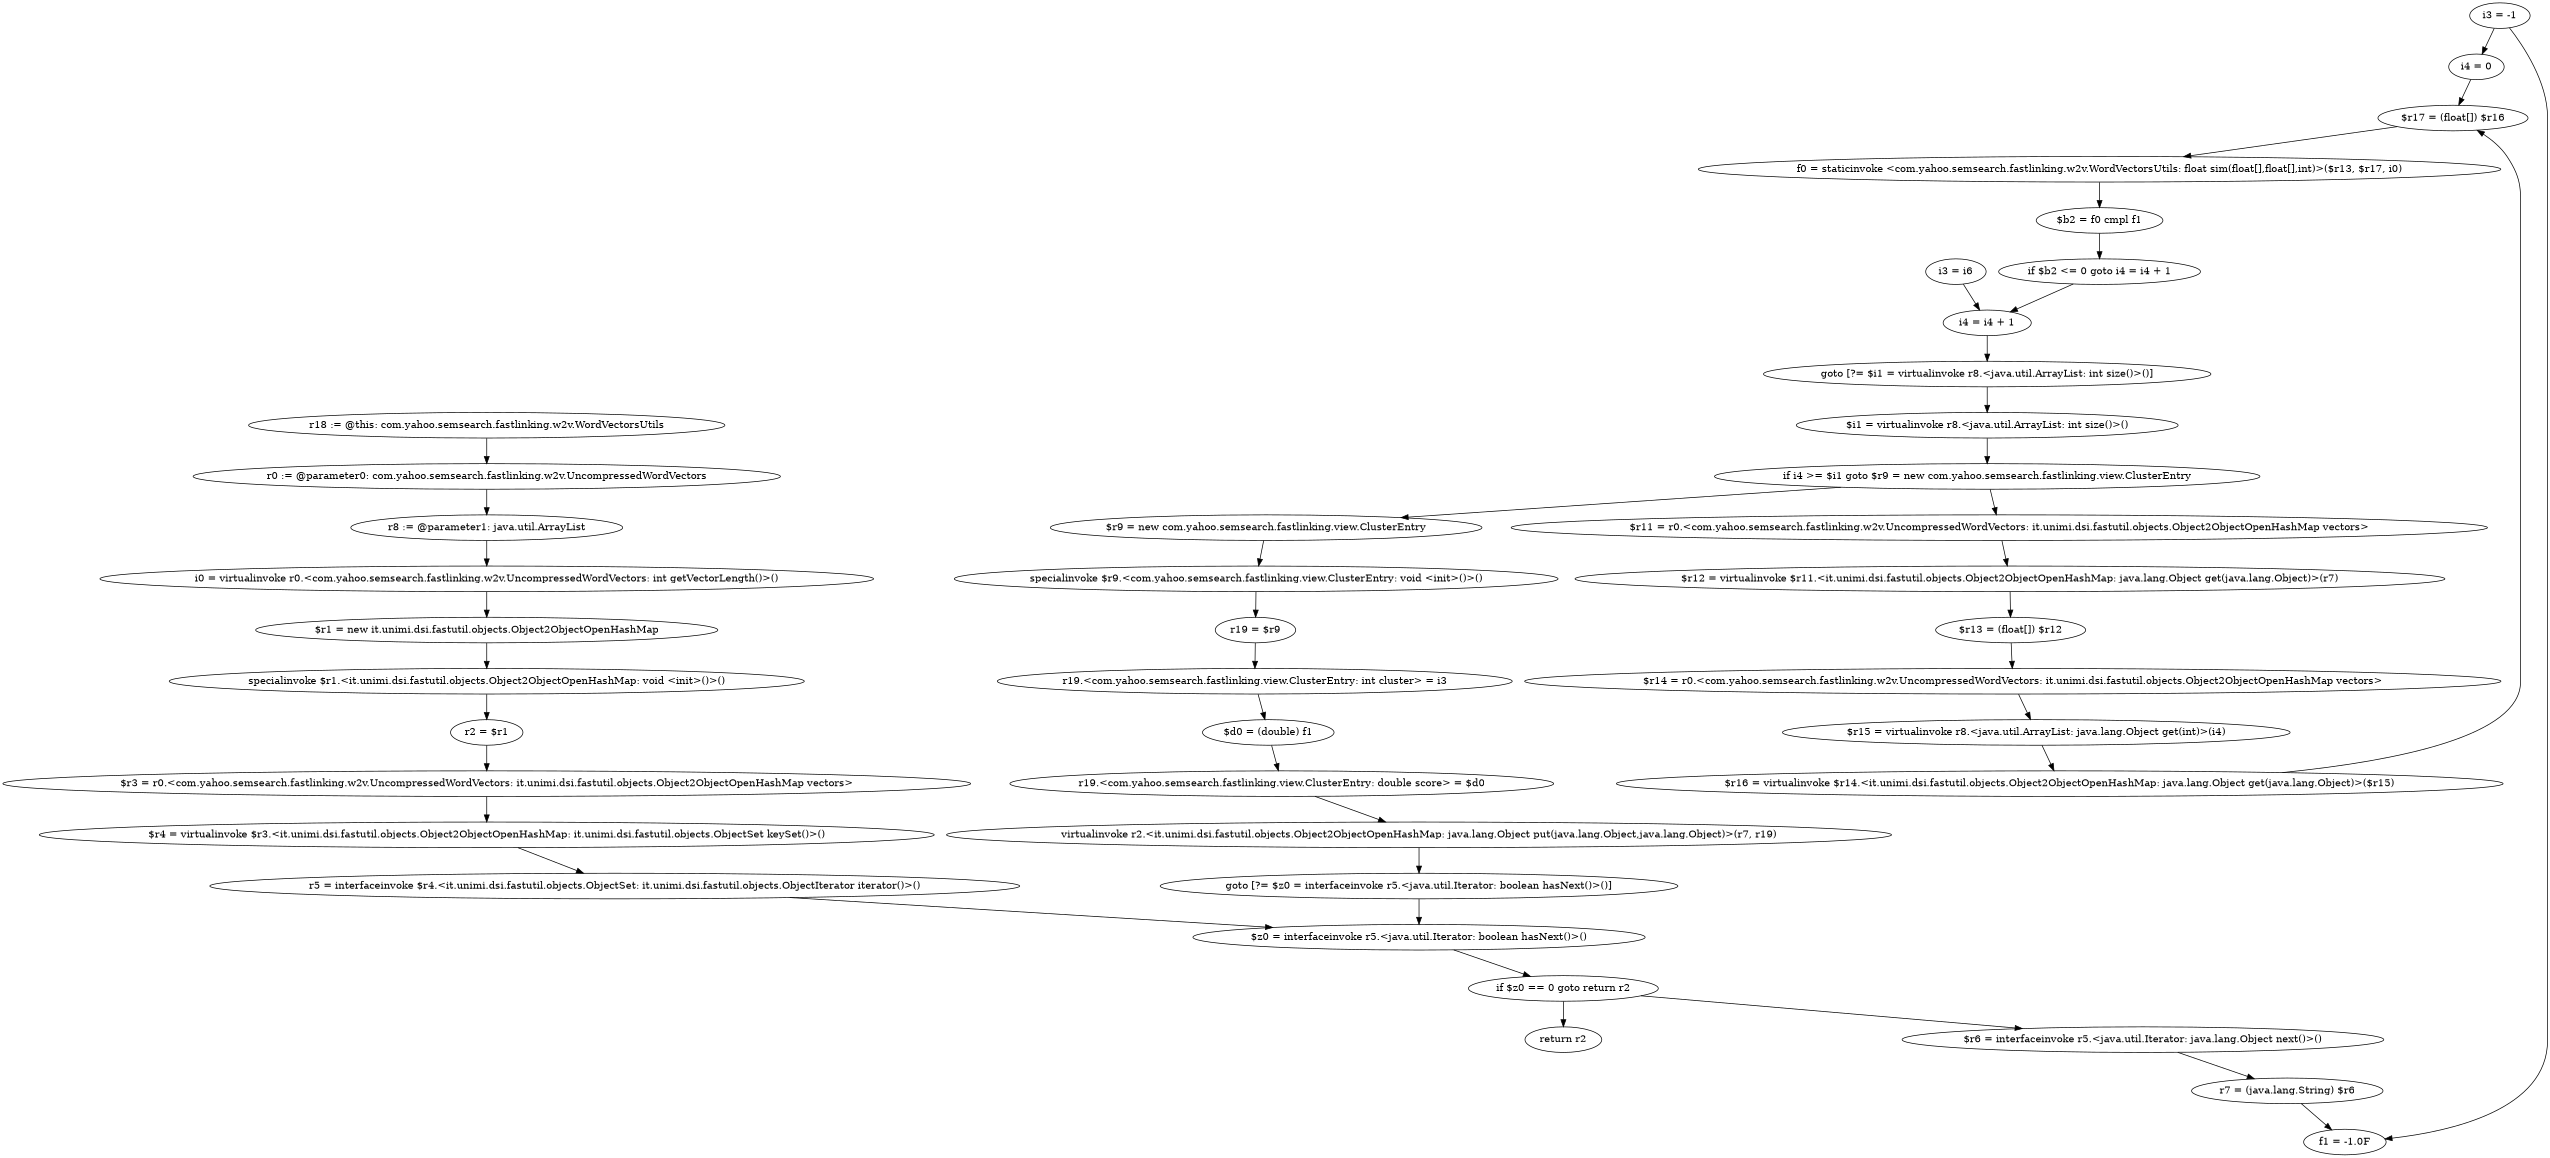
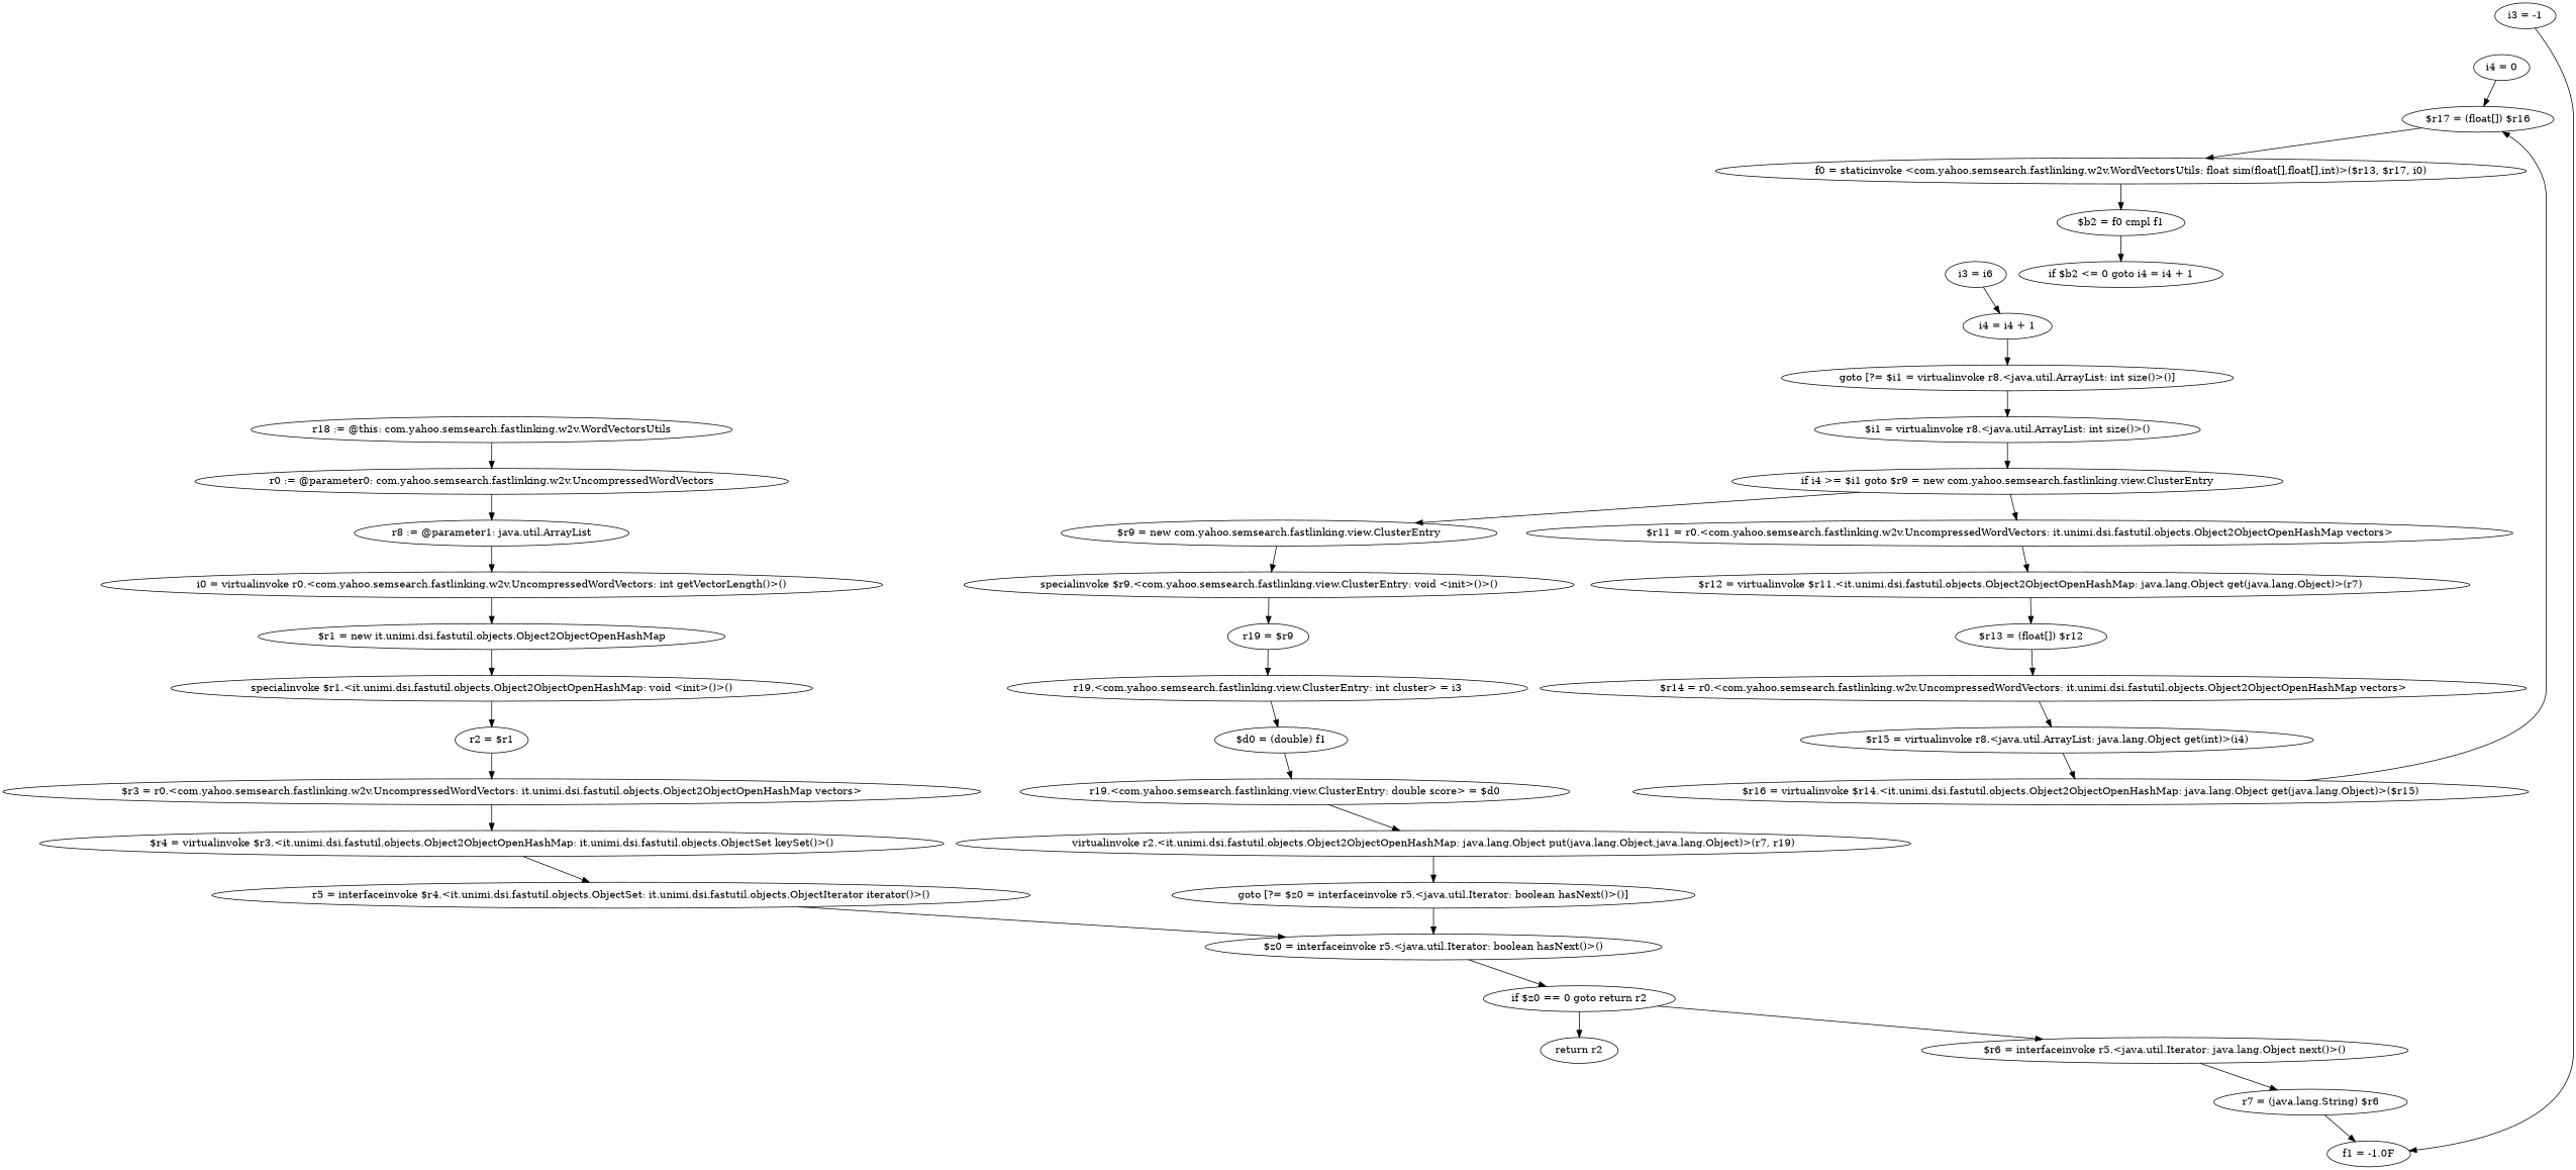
  digraph {
    "r18 := @this: com.yahoo.semsearch.fastlinking.w2v.WordVectorsUtils"
    "r0 := @parameter0: com.yahoo.semsearch.fastlinking.w2v.UncompressedWordVectors"
    "r8 := @parameter1: java.util.ArrayList"
    "i0 = virtualinvoke r0.<com.yahoo.semsearch.fastlinking.w2v.UncompressedWordVectors: int getVectorLength()>()"
    "$r1 = new it.unimi.dsi.fastutil.objects.Object2ObjectOpenHashMap"
    "specialinvoke $r1.<it.unimi.dsi.fastutil.objects.Object2ObjectOpenHashMap: void <init>()>()"
    "r2 = $r1"
    "$r3 = r0.<com.yahoo.semsearch.fastlinking.w2v.UncompressedWordVectors: it.unimi.dsi.fastutil.objects.Object2ObjectOpenHashMap vectors>"
    "$r4 = virtualinvoke $r3.<it.unimi.dsi.fastutil.objects.Object2ObjectOpenHashMap: it.unimi.dsi.fastutil.objects.ObjectSet keySet()>()"
    "r5 = interfaceinvoke $r4.<it.unimi.dsi.fastutil.objects.ObjectSet: it.unimi.dsi.fastutil.objects.ObjectIterator iterator()>()"
    "$z0 = interfaceinvoke r5.<java.util.Iterator: boolean hasNext()>()"
    "if $z0 == 0 goto return r2"
    "$r6 = interfaceinvoke r5.<java.util.Iterator: java.lang.Object next()>()"
    "return r2"
    "r7 = (java.lang.String) $r6"
    "f1 = -1.0F"
    "i3 = -1"
    "i4 = 0"
    "$r17 = (float[]) $r16"
    "$i1 = virtualinvoke r8.<java.util.ArrayList: int size()>()"
    "if i4 >= $i1 goto $r9 = new com.yahoo.semsearch.fastlinking.view.ClusterEntry"
    "$r11 = r0.<com.yahoo.semsearch.fastlinking.w2v.UncompressedWordVectors: it.unimi.dsi.fastutil.objects.Object2ObjectOpenHashMap vectors>"
    "$r9 = new com.yahoo.semsearch.fastlinking.view.ClusterEntry"
    "$r12 = virtualinvoke $r11.<it.unimi.dsi.fastutil.objects.Object2ObjectOpenHashMap: java.lang.Object get(java.lang.Object)>(r7)"
    "specialinvoke $r9.<com.yahoo.semsearch.fastlinking.view.ClusterEntry: void <init>()>()"
    "$r13 = (float[]) $r12"
    "$r14 = r0.<com.yahoo.semsearch.fastlinking.w2v.UncompressedWordVectors: it.unimi.dsi.fastutil.objects.Object2ObjectOpenHashMap vectors>"
    "$r15 = virtualinvoke r8.<java.util.ArrayList: java.lang.Object get(int)>(i4)"
    "$r16 = virtualinvoke $r14.<it.unimi.dsi.fastutil.objects.Object2ObjectOpenHashMap: java.lang.Object get(java.lang.Object)>($r15)"
    "f0 = staticinvoke <com.yahoo.semsearch.fastlinking.w2v.WordVectorsUtils: float sim(float[],float[],int)>($r13, $r17, i0)"
    "$b2 = f0 cmpl f1"
    "if $b2 <= 0 goto i4 = i4 + 1"
    "i4 = i4 + 1"
    "goto [?= $i1 = virtualinvoke r8.<java.util.ArrayList: int size()>()]"
    n35 [label="i3 = i6"]
    "r19 = $r9"
    "r19.<com.yahoo.semsearch.fastlinking.view.ClusterEntry: int cluster> = i3"
    "$d0 = (double) f1"
    "r19.<com.yahoo.semsearch.fastlinking.view.ClusterEntry: double score> = $d0"
    "virtualinvoke r2.<it.unimi.dsi.fastutil.objects.Object2ObjectOpenHashMap: java.lang.Object put(java.lang.Object,java.lang.Object)>(r7, r19)"
    "goto [?= $z0 = interfaceinvoke r5.<java.util.Iterator: boolean hasNext()>()]"
    "r18 := @this: com.yahoo.semsearch.fastlinking.w2v.WordVectorsUtils" -> "r0 := @parameter0: com.yahoo.semsearch.fastlinking.w2v.UncompressedWordVectors"
    "r0 := @parameter0: com.yahoo.semsearch.fastlinking.w2v.UncompressedWordVectors" -> "r8 := @parameter1: java.util.ArrayList"
    "r8 := @parameter1: java.util.ArrayList" -> "i0 = virtualinvoke r0.<com.yahoo.semsearch.fastlinking.w2v.UncompressedWordVectors: int getVectorLength()>()"
    "i0 = virtualinvoke r0.<com.yahoo.semsearch.fastlinking.w2v.UncompressedWordVectors: int getVectorLength()>()" -> "$r1 = new it.unimi.dsi.fastutil.objects.Object2ObjectOpenHashMap"
    "$r1 = new it.unimi.dsi.fastutil.objects.Object2ObjectOpenHashMap" -> "specialinvoke $r1.<it.unimi.dsi.fastutil.objects.Object2ObjectOpenHashMap: void <init>()>()"
    "specialinvoke $r1.<it.unimi.dsi.fastutil.objects.Object2ObjectOpenHashMap: void <init>()>()" -> "r2 = $r1"
    "r2 = $r1" -> "$r3 = r0.<com.yahoo.semsearch.fastlinking.w2v.UncompressedWordVectors: it.unimi.dsi.fastutil.objects.Object2ObjectOpenHashMap vectors>"
    "$r3 = r0.<com.yahoo.semsearch.fastlinking.w2v.UncompressedWordVectors: it.unimi.dsi.fastutil.objects.Object2ObjectOpenHashMap vectors>" -> "$r4 = virtualinvoke $r3.<it.unimi.dsi.fastutil.objects.Object2ObjectOpenHashMap: it.unimi.dsi.fastutil.objects.ObjectSet keySet()>()"
    "$r4 = virtualinvoke $r3.<it.unimi.dsi.fastutil.objects.Object2ObjectOpenHashMap: it.unimi.dsi.fastutil.objects.ObjectSet keySet()>()" -> "r5 = interfaceinvoke $r4.<it.unimi.dsi.fastutil.objects.ObjectSet: it.unimi.dsi.fastutil.objects.ObjectIterator iterator()>()"
    "r5 = interfaceinvoke $r4.<it.unimi.dsi.fastutil.objects.ObjectSet: it.unimi.dsi.fastutil.objects.ObjectIterator iterator()>()" -> "$z0 = interfaceinvoke r5.<java.util.Iterator: boolean hasNext()>()"
    "$z0 = interfaceinvoke r5.<java.util.Iterator: boolean hasNext()>()" -> "if $z0 == 0 goto return r2"
    "if $z0 == 0 goto return r2" -> "$r6 = interfaceinvoke r5.<java.util.Iterator: java.lang.Object next()>()"
    "if $z0 == 0 goto return r2" -> "return r2"
    "$r6 = interfaceinvoke r5.<java.util.Iterator: java.lang.Object next()>()" -> "r7 = (java.lang.String) $r6"
    "r7 = (java.lang.String) $r6" -> "f1 = -1.0F"
    "i3 = -1" -> "f1 = -1.0F"
-   "i3 = -1" -> "i4 = 0"
    "i4 = 0" -> "$r17 = (float[]) $r16"
    "$r17 = (float[]) $r16" -> "f0 = staticinvoke <com.yahoo.semsearch.fastlinking.w2v.WordVectorsUtils: float sim(float[],float[],int)>($r13, $r17, i0)"
    "$i1 = virtualinvoke r8.<java.util.ArrayList: int size()>()" -> "if i4 >= $i1 goto $r9 = new com.yahoo.semsearch.fastlinking.view.ClusterEntry"
    "if i4 >= $i1 goto $r9 = new com.yahoo.semsearch.fastlinking.view.ClusterEntry" -> "$r11 = r0.<com.yahoo.semsearch.fastlinking.w2v.UncompressedWordVectors: it.unimi.dsi.fastutil.objects.Object2ObjectOpenHashMap vectors>"
    "if i4 >= $i1 goto $r9 = new com.yahoo.semsearch.fastlinking.view.ClusterEntry" -> "$r9 = new com.yahoo.semsearch.fastlinking.view.ClusterEntry"
    "$r11 = r0.<com.yahoo.semsearch.fastlinking.w2v.UncompressedWordVectors: it.unimi.dsi.fastutil.objects.Object2ObjectOpenHashMap vectors>" -> "$r12 = virtualinvoke $r11.<it.unimi.dsi.fastutil.objects.Object2ObjectOpenHashMap: java.lang.Object get(java.lang.Object)>(r7)"
    "$r9 = new com.yahoo.semsearch.fastlinking.view.ClusterEntry" -> "specialinvoke $r9.<com.yahoo.semsearch.fastlinking.view.ClusterEntry: void <init>()>()"
    "$r12 = virtualinvoke $r11.<it.unimi.dsi.fastutil.objects.Object2ObjectOpenHashMap: java.lang.Object get(java.lang.Object)>(r7)" -> "$r13 = (float[]) $r12"
    "specialinvoke $r9.<com.yahoo.semsearch.fastlinking.view.ClusterEntry: void <init>()>()" -> "r19 = $r9"
    "$r13 = (float[]) $r12" -> "$r14 = r0.<com.yahoo.semsearch.fastlinking.w2v.UncompressedWordVectors: it.unimi.dsi.fastutil.objects.Object2ObjectOpenHashMap vectors>"
    "$r14 = r0.<com.yahoo.semsearch.fastlinking.w2v.UncompressedWordVectors: it.unimi.dsi.fastutil.objects.Object2ObjectOpenHashMap vectors>" -> "$r15 = virtualinvoke r8.<java.util.ArrayList: java.lang.Object get(int)>(i4)"
    "$r15 = virtualinvoke r8.<java.util.ArrayList: java.lang.Object get(int)>(i4)" -> "$r16 = virtualinvoke $r14.<it.unimi.dsi.fastutil.objects.Object2ObjectOpenHashMap: java.lang.Object get(java.lang.Object)>($r15)"
    "$r16 = virtualinvoke $r14.<it.unimi.dsi.fastutil.objects.Object2ObjectOpenHashMap: java.lang.Object get(java.lang.Object)>($r15)" -> "$r17 = (float[]) $r16"
    "f0 = staticinvoke <com.yahoo.semsearch.fastlinking.w2v.WordVectorsUtils: float sim(float[],float[],int)>($r13, $r17, i0)" -> "$b2 = f0 cmpl f1"
    "$b2 = f0 cmpl f1" -> "if $b2 <= 0 goto i4 = i4 + 1"
-   "if $b2 <= 0 goto i4 = i4 + 1" -> "i4 = i4 + 1"
    "i4 = i4 + 1" -> "goto [?= $i1 = virtualinvoke r8.<java.util.ArrayList: int size()>()]"
    "goto [?= $i1 = virtualinvoke r8.<java.util.ArrayList: int size()>()]" -> "$i1 = virtualinvoke r8.<java.util.ArrayList: int size()>()"
    n35 -> "i4 = i4 + 1"
    "r19 = $r9" -> "r19.<com.yahoo.semsearch.fastlinking.view.ClusterEntry: int cluster> = i3"
    "r19.<com.yahoo.semsearch.fastlinking.view.ClusterEntry: int cluster> = i3" -> "$d0 = (double) f1"
    "$d0 = (double) f1" -> "r19.<com.yahoo.semsearch.fastlinking.view.ClusterEntry: double score> = $d0"
    "r19.<com.yahoo.semsearch.fastlinking.view.ClusterEntry: double score> = $d0" -> "virtualinvoke r2.<it.unimi.dsi.fastutil.objects.Object2ObjectOpenHashMap: java.lang.Object put(java.lang.Object,java.lang.Object)>(r7, r19)"
    "virtualinvoke r2.<it.unimi.dsi.fastutil.objects.Object2ObjectOpenHashMap: java.lang.Object put(java.lang.Object,java.lang.Object)>(r7, r19)" -> "goto [?= $z0 = interfaceinvoke r5.<java.util.Iterator: boolean hasNext()>()]"
    "goto [?= $z0 = interfaceinvoke r5.<java.util.Iterator: boolean hasNext()>()]" -> "$z0 = interfaceinvoke r5.<java.util.Iterator: boolean hasNext()>()"
  }
